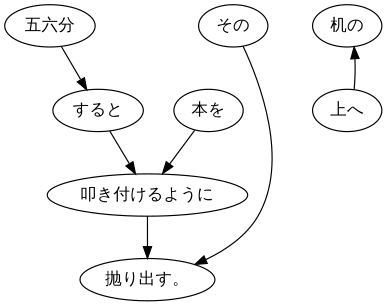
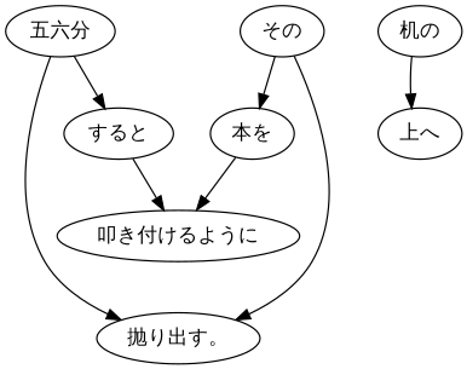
  digraph {
    n1 [label="五六分"]
    n2 [label="すると"]
    n3 [label="叩き付けるように"]
    n4 [label="抛り出す。"]
    n5 [label="その"]
    n6 [label="本を"]
    n7 [label="机の"]
    n8 [label="上へ"]
    n1 -> n2
    n2 -> n3
-   n3 -> n4
+   n1 -> n4
    n5 -> n4
+   n5 -> n6
    n6 -> n3
-   n8 -> n7
+   n7 -> n8
  }
